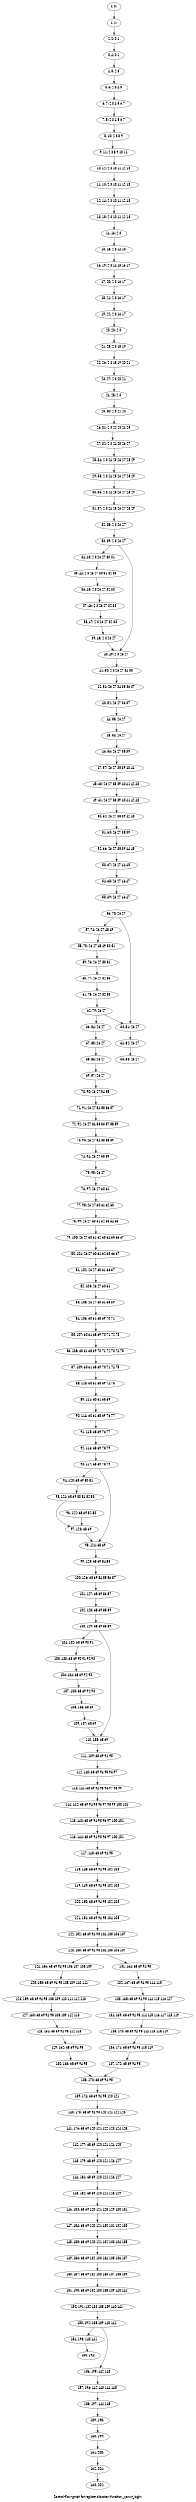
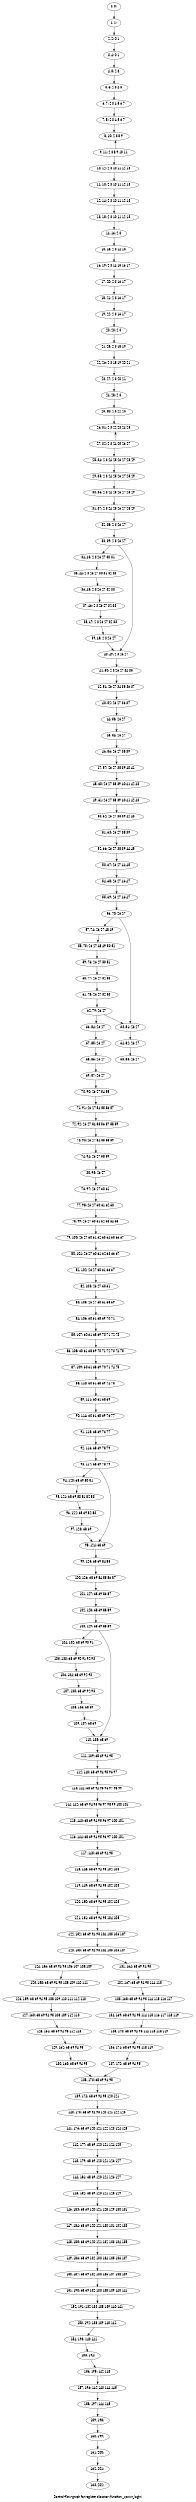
  digraph {
    fontname=Lato
    label="Control-flow-graph for register allocator (function _spawn_login)"
    node [fontname=Lato]
    edge [fontname=Lato]
    n1 [label="0, 0: "]
    n2 [label="1, 1: "]
    n3 [label="2, 2: 0 1 "]
    n4 [label="3, 4: 0 1 "]
    n5 [label="4, 5: 2 3 "]
    n6 [label="5, 6: 2 3 4 5 "]
    n7 [label="6, 7: 2 3 4 5 6 7 "]
    n8 [label="7, 8: 2 3 4 5 6 7 "]
    n9 [label="8, 10: 2 3 8 9 "]
    n10 [label="9, 11: 2 3 8 9 10 11 "]
    n11 [label="10, 12: 2 3 10 11 12 13 "]
    n12 [label="11, 13: 2 3 10 11 12 13 "]
    n13 [label="12, 14: 2 3 10 11 12 13 "]
    n14 [label="13, 15: 2 3 10 11 12 13 "]
    n15 [label="14, 16: 2 3 "]
    n16 [label="15, 18: 2 3 14 15 "]
    n17 [label="16, 19: 2 3 14 15 16 17 "]
    n18 [label="17, 20: 2 3 16 17 "]
    n19 [label="18, 21: 2 3 16 17 "]
    n20 [label="19, 22: 2 3 16 17 "]
    n21 [label="20, 23: 2 3 "]
    n22 [label="21, 25: 2 3 18 19 "]
    n23 [label="22, 26: 2 3 18 19 20 21 "]
    n24 [label="23, 27: 2 3 20 21 "]
    n25 [label="24, 28: 2 3 "]
    n26 [label="25, 30: 2 3 22 23 "]
    n27 [label="26, 31: 2 3 22 23 24 25 "]
    n28 [label="27, 32: 2 3 24 25 26 27 "]
    n29 [label="28, 34: 2 3 24 25 26 27 28 29 "]
    n30 [label="29, 35: 2 3 24 25 26 27 28 29 "]
    n31 [label="30, 36: 2 3 24 25 26 27 28 29 "]
    n32 [label="31, 37: 2 3 24 25 26 27 28 29 "]
    n33 [label="32, 38: 2 3 26 27 "]
    n34 [label="33, 39: 2 3 26 27 "]
    n35 [label="34, 43: 2 3 26 27 30 31 "]
    n36 [label="40, 49: 2 3 26 27 "]
    n37 [label="35, 44: 2 3 26 27 30 31 32 33 "]
    n38 [label="41, 50: 2 3 26 27 34 35 "]
    n39 [label="36, 45: 2 3 26 27 32 33 "]
    n40 [label="37, 46: 2 3 26 27 32 33 "]
    n41 [label="38, 47: 2 3 26 27 32 33 "]
    n42 [label="39, 48: 2 3 26 27 "]
    n43 [label="42, 51: 26 27 34 35 36 37 "]
    n44 [label="43, 52: 26 27 36 37 "]
    n45 [label="44, 53: 26 27 "]
    n46 [label="45, 54: 26 27 "]
    n47 [label="46, 56: 26 27 38 39 "]
    n48 [label="47, 57: 26 27 38 39 40 41 "]
    n49 [label="48, 60: 26 27 38 39 40 41 42 43 "]
    n50 [label="49, 61: 26 27 38 39 40 41 42 43 "]
    n51 [label="50, 62: 26 27 38 39 42 43 "]
    n52 [label="51, 63: 26 27 38 39 "]
    n53 [label="52, 66: 26 27 38 39 44 45 "]
    n54 [label="53, 67: 26 27 44 45 "]
    n55 [label="54, 68: 26 27 46 47 "]
    n56 [label="55, 69: 26 27 46 47 "]
    n57 [label="56, 70: 26 27 "]
    n58 [label="57, 74: 26 27 48 49 "]
    n59 [label="63, 81: 26 27 "]
    n60 [label="58, 75: 26 27 48 49 50 51 "]
    n61 [label="64, 82: 26 27 "]
    n62 [label="59, 76: 26 27 50 51 "]
    n63 [label="60, 77: 26 27 52 53 "]
    n64 [label="61, 78: 26 27 52 53 "]
    n65 [label="62, 79: 26 27 "]
    n66 [label="66, 84: 26 27 "]
    n67 [label="67, 85: 26 27 "]
    n68 [label="65, 83: 26 27 "]
    n69 [label="68, 86: 26 27 "]
    n70 [label="69, 87: 26 27 "]
    n71 [label="70, 90: 26 27 54 55 "]
    n72 [label="71, 91: 26 27 54 55 56 57 "]
    n73 [label="72, 92: 26 27 54 55 56 57 58 59 "]
    n74 [label="73, 93: 26 27 54 55 58 59 "]
    n75 [label="74, 94: 26 27 58 59 "]
-   n76 [label="75, 95: 26 27 "]
+   n76 [label="35, 95: 26 27"]
    n77 [label="76, 97: 26 27 60 61 "]
    n78 [label="77, 98: 26 27 60 61 62 63 "]
    n79 [label="78, 99: 26 27 60 61 62 63 64 65 "]
    n80 [label="79, 100: 26 27 60 61 62 63 64 65 66 67 "]
    n81 [label="80, 101: 26 27 60 61 62 63 66 67 "]
    n82 [label="81, 102: 26 27 60 61 66 67 "]
    n83 [label="82, 103: 26 27 60 61 "]
    n84 [label="83, 105: 26 27 60 61 68 69 "]
    n85 [label="84, 106: 60 61 68 69 70 71 "]
    n86 [label="85, 107: 60 61 68 69 70 71 72 73 "]
    n87 [label="86, 108: 60 61 68 69 70 71 72 73 74 75 "]
    n88 [label="87, 109: 60 61 68 69 70 71 74 75 "]
    n89 [label="88, 110: 60 61 68 69 74 75 "]
    n90 [label="89, 111: 60 61 68 69 "]
    n91 [label="90, 114: 60 61 68 69 76 77 "]
    n92 [label="91, 115: 68 69 76 77 "]
    n93 [label="92, 116: 68 69 78 79 "]
    n94 [label="93, 117: 68 69 78 79 "]
    n95 [label="94, 120: 68 69 80 81 "]
    n96 [label="98, 124: 68 69 "]
    n97 [label="95, 121: 68 69 80 81 82 83 "]
    n98 [label="99, 125: 68 69 84 85 "]
    n99 [label="96, 122: 68 69 82 83 "]
    n100 [label="97, 123: 68 69 "]
    n101 [label="100, 126: 68 69 84 85 86 87 "]
    n102 [label="101, 127: 68 69 86 87 "]
    n103 [label="102, 128: 68 69 88 89 "]
    n104 [label="103, 129: 68 69 88 89 "]
    n105 [label="104, 132: 68 69 90 91 "]
    n106 [label="110, 138: 68 69 "]
    n107 [label="105, 133: 68 69 90 91 92 93 "]
    n108 [label="111, 139: 68 69 94 95 "]
    n109 [label="106, 134: 68 69 92 93 "]
    n110 [label="107, 135: 68 69 92 93 "]
    n111 [label="108, 136: 68 69 "]
    n112 [label="109, 137: 68 69 "]
    n113 [label="112, 140: 68 69 94 95 96 97 "]
    n114 [label="113, 141: 68 69 94 95 96 97 98 99 "]
    n115 [label="114, 142: 68 69 94 95 96 97 98 99 100 101 "]
    n116 [label="115, 143: 68 69 94 95 96 97 100 101 "]
    n117 [label="116, 144: 68 69 94 95 96 97 100 101 "]
    n118 [label="117, 145: 68 69 94 95 "]
    n119 [label="118, 148: 68 69 94 95 102 103 "]
    n120 [label="119, 149: 68 69 94 95 102 103 "]
    n121 [label="120, 150: 68 69 94 95 102 103 "]
    n122 [label="121, 151: 68 69 94 95 104 105 "]
    n123 [label="122, 152: 68 69 94 95 104 105 106 107 "]
    n124 [label="123, 153: 68 69 94 95 104 105 106 107 "]
    n125 [label="124, 156: 68 69 94 95 106 107 108 109 "]
    n126 [label="131, 164: 68 69 94 95 "]
    n127 [label="125, 158: 68 69 94 95 108 109 110 111 "]
    n128 [label="132, 167: 68 69 94 95 114 115 "]
    n129 [label="126, 159: 68 69 94 95 108 109 110 111 112 113 "]
    n130 [label="127, 160: 68 69 94 95 108 109 112 113 "]
    n131 [label="128, 161: 68 69 94 95 112 113 "]
    n132 [label="129, 162: 68 69 94 95 "]
    n133 [label="130, 163: 68 69 94 95 "]
    n134 [label="138, 173: 68 69 94 95 "]
    n135 [label="139, 174: 68 69 94 95 120 121 "]
    n136 [label="133, 168: 68 69 94 95 114 115 116 117 "]
    n137 [label="134, 169: 68 69 94 95 114 115 116 117 118 119 "]
    n138 [label="135, 170: 68 69 94 95 114 115 118 119 "]
    n139 [label="136, 171: 68 69 94 95 118 119 "]
    n140 [label="137, 172: 68 69 94 95 "]
    n141 [label="140, 175: 68 69 94 95 120 121 122 123 "]
    n142 [label="141, 176: 68 69 120 121 122 123 124 125 "]
    n143 [label="142, 177: 68 69 120 121 124 125 "]
    n144 [label="143, 179: 68 69 120 121 126 127 "]
    n145 [label="144, 181: 68 69 120 121 126 127 "]
    n146 [label="145, 182: 68 69 120 121 128 129 "]
    n147 [label="146, 183: 68 69 120 121 128 129 130 131 "]
    n148 [label="147, 184: 68 69 120 121 130 131 132 133 "]
    n149 [label="148, 185: 68 69 120 121 132 133 134 135 "]
    n150 [label="149, 186: 68 69 132 133 134 135 136 137 "]
    n151 [label="150, 187: 68 69 132 133 136 137 138 139 "]
    n152 [label="151, 190: 68 69 132 133 138 139 140 141 "]
    n153 [label="152, 191: 132 133 138 139 140 141 "]
    n154 [label="153, 192: 138 139 140 141 "]
    n155 [label="154, 193: 140 141 "]
    n156 [label="155, 194: "]
    n157 [label="156, 195: 142 143 "]
    n158 [label="157, 196: 142 143 144 145 "]
    n159 [label="158, 197: 144 145 "]
    n160 [label="159, 198: "]
    n161 [label="160, 199: "]
    n162 [label="161, 200: "]
    n163 [label="162, 201: "]
    n164 [label="163, 202: "]
    n1 -> n2
    n2 -> n3
    n3 -> n4
    n4 -> n5
    n5 -> n6
    n6 -> n7
    n7 -> n8
    n8 -> n9
-   n9 -> n10
+   n10 -> n9
    n10 -> n11
    n11 -> n12
    n12 -> n13
    n13 -> n14
    n14 -> n15
    n15 -> n16
    n16 -> n17
    n17 -> n18
    n18 -> n19
    n19 -> n20
    n20 -> n21
    n21 -> n22
    n22 -> n23
    n23 -> n24
    n24 -> n25
    n25 -> n26
    n26 -> n27
-   n27 -> n28
+   n28 -> n27
    n28 -> n29
    n29 -> n30
    n30 -> n31
    n31 -> n32
    n32 -> n33
    n33 -> n34
    n34 -> n35
    n34 -> n36
    n35 -> n37
    n36 -> n38
    n37 -> n39
    n38 -> n43
    n39 -> n40
    n40 -> n41
    n41 -> n42
    n42 -> n36
    n43 -> n44
    n44 -> n45
    n45 -> n46
    n46 -> n47
    n47 -> n48
    n48 -> n49
    n49 -> n50
    n50 -> n51
    n51 -> n52
    n52 -> n53
    n53 -> n54
    n54 -> n55
    n55 -> n56
+   n56 -> n57
    n57 -> n58
    n57 -> n59
    n58 -> n60
    n59 -> n61
    n60 -> n62
    n61 -> n68
    n62 -> n63
    n63 -> n64
    n64 -> n65
    n65 -> n59
    n65 -> n66
    n66 -> n67
    n67 -> n69
    n69 -> n70
    n70 -> n71
    n71 -> n72
    n72 -> n73
    n73 -> n74
    n74 -> n75
    n75 -> n76
    n76 -> n77
    n77 -> n78
    n78 -> n79
    n79 -> n80
    n80 -> n81
    n81 -> n82
    n82 -> n83
    n83 -> n84
    n84 -> n85
    n85 -> n86
    n86 -> n87
    n87 -> n88
    n88 -> n89
    n89 -> n90
    n90 -> n91
-   n91 -> n92
    n92 -> n93
    n93 -> n94
    n94 -> n95
    n94 -> n96
    n95 -> n97
    n96 -> n98
-   n97 -> n100
+   n97 -> n99
    n98 -> n101
    n99 -> n100
    n100 -> n96
    n101 -> n102
    n102 -> n103
    n103 -> n104
    n104 -> n105
    n104 -> n106
    n105 -> n107
    n106 -> n108
    n107 -> n109
    n108 -> n113
    n109 -> n110
    n110 -> n111
    n111 -> n112
    n112 -> n106
    n113 -> n114
    n114 -> n115
    n115 -> n116
    n116 -> n117
    n117 -> n118
    n118 -> n119
    n119 -> n120
    n120 -> n121
    n121 -> n122
    n122 -> n123
    n123 -> n124
    n124 -> n125
    n124 -> n126
    n125 -> n127
    n126 -> n128
    n127 -> n129
    n128 -> n136
    n129 -> n130
    n130 -> n131
    n131 -> n132
    n132 -> n133
    n133 -> n134
    n134 -> n135
    n135 -> n141
    n136 -> n137
    n137 -> n138
    n138 -> n139
    n139 -> n140
    n140 -> n134
    n141 -> n142
    n142 -> n143
    n143 -> n144
    n144 -> n145
    n145 -> n146
    n146 -> n147
    n147 -> n148
    n148 -> n149
    n149 -> n150
    n150 -> n151
    n151 -> n152
+   n152 -> n153
    n153 -> n154
    n154 -> n155
    n155 -> n156
-   n154 -> n157
+   n156 -> n157
    n157 -> n158
    n158 -> n159
    n159 -> n160
    n160 -> n161
    n161 -> n162
    n162 -> n163
    n163 -> n164
  }
